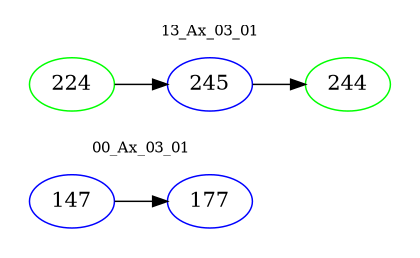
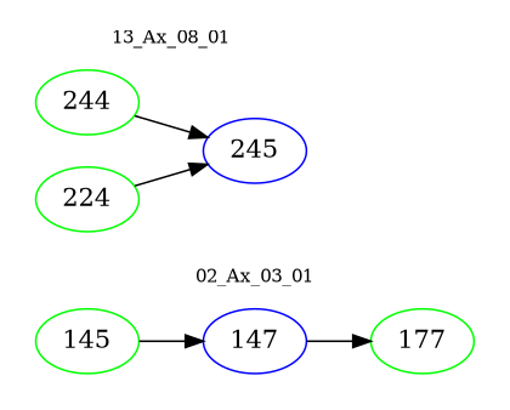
  digraph {
    rankdir=LR
    node [color=green]
    edge [color=black]
+   n1 [label=145]
    n2 [color=blue label=147]
-   n3 [color=blue label=177]
+   n3 [label=177]
    n4 [label=244]
    n5 [color=blue label=245]
    n6 [label=224]
    subgraph cluster_1 {
      color=white
      fontsize=10
-     label="00_Ax_03_01"
+     label="02_Ax_03_01"
+     n1
      n2
      n3
    }
    subgraph cluster_2 {
      color=white
      fontsize=10
-     label="13_Ax_03_01"
+     label="13_Ax_08_01"
      n4
      n5
      n6
    }
+   n1 -> n2
    n2 -> n3
-   n5 -> n4
+   n4 -> n5
    n6 -> n5
  }
